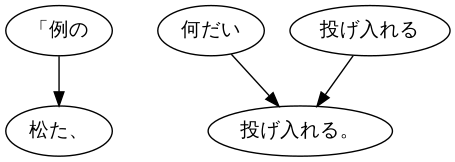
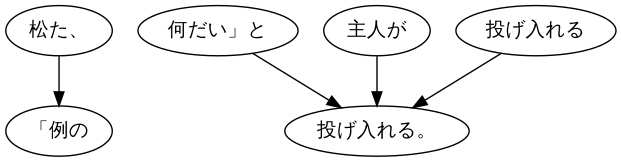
  digraph {
    n1 [label="「例の"]
    n2 [label="松た、"]
+   n3 [label="何だい」と"]
    n4 [label="投げ入れる。"]
-   n5 [label="何だい"]
+   n5 [label="主人が"]
    n6 [label="投げ入れる"]
-   n1 -> n2
+   n2 -> n1
+   n3 -> n4
    n5 -> n4
    n6 -> n4
  }
